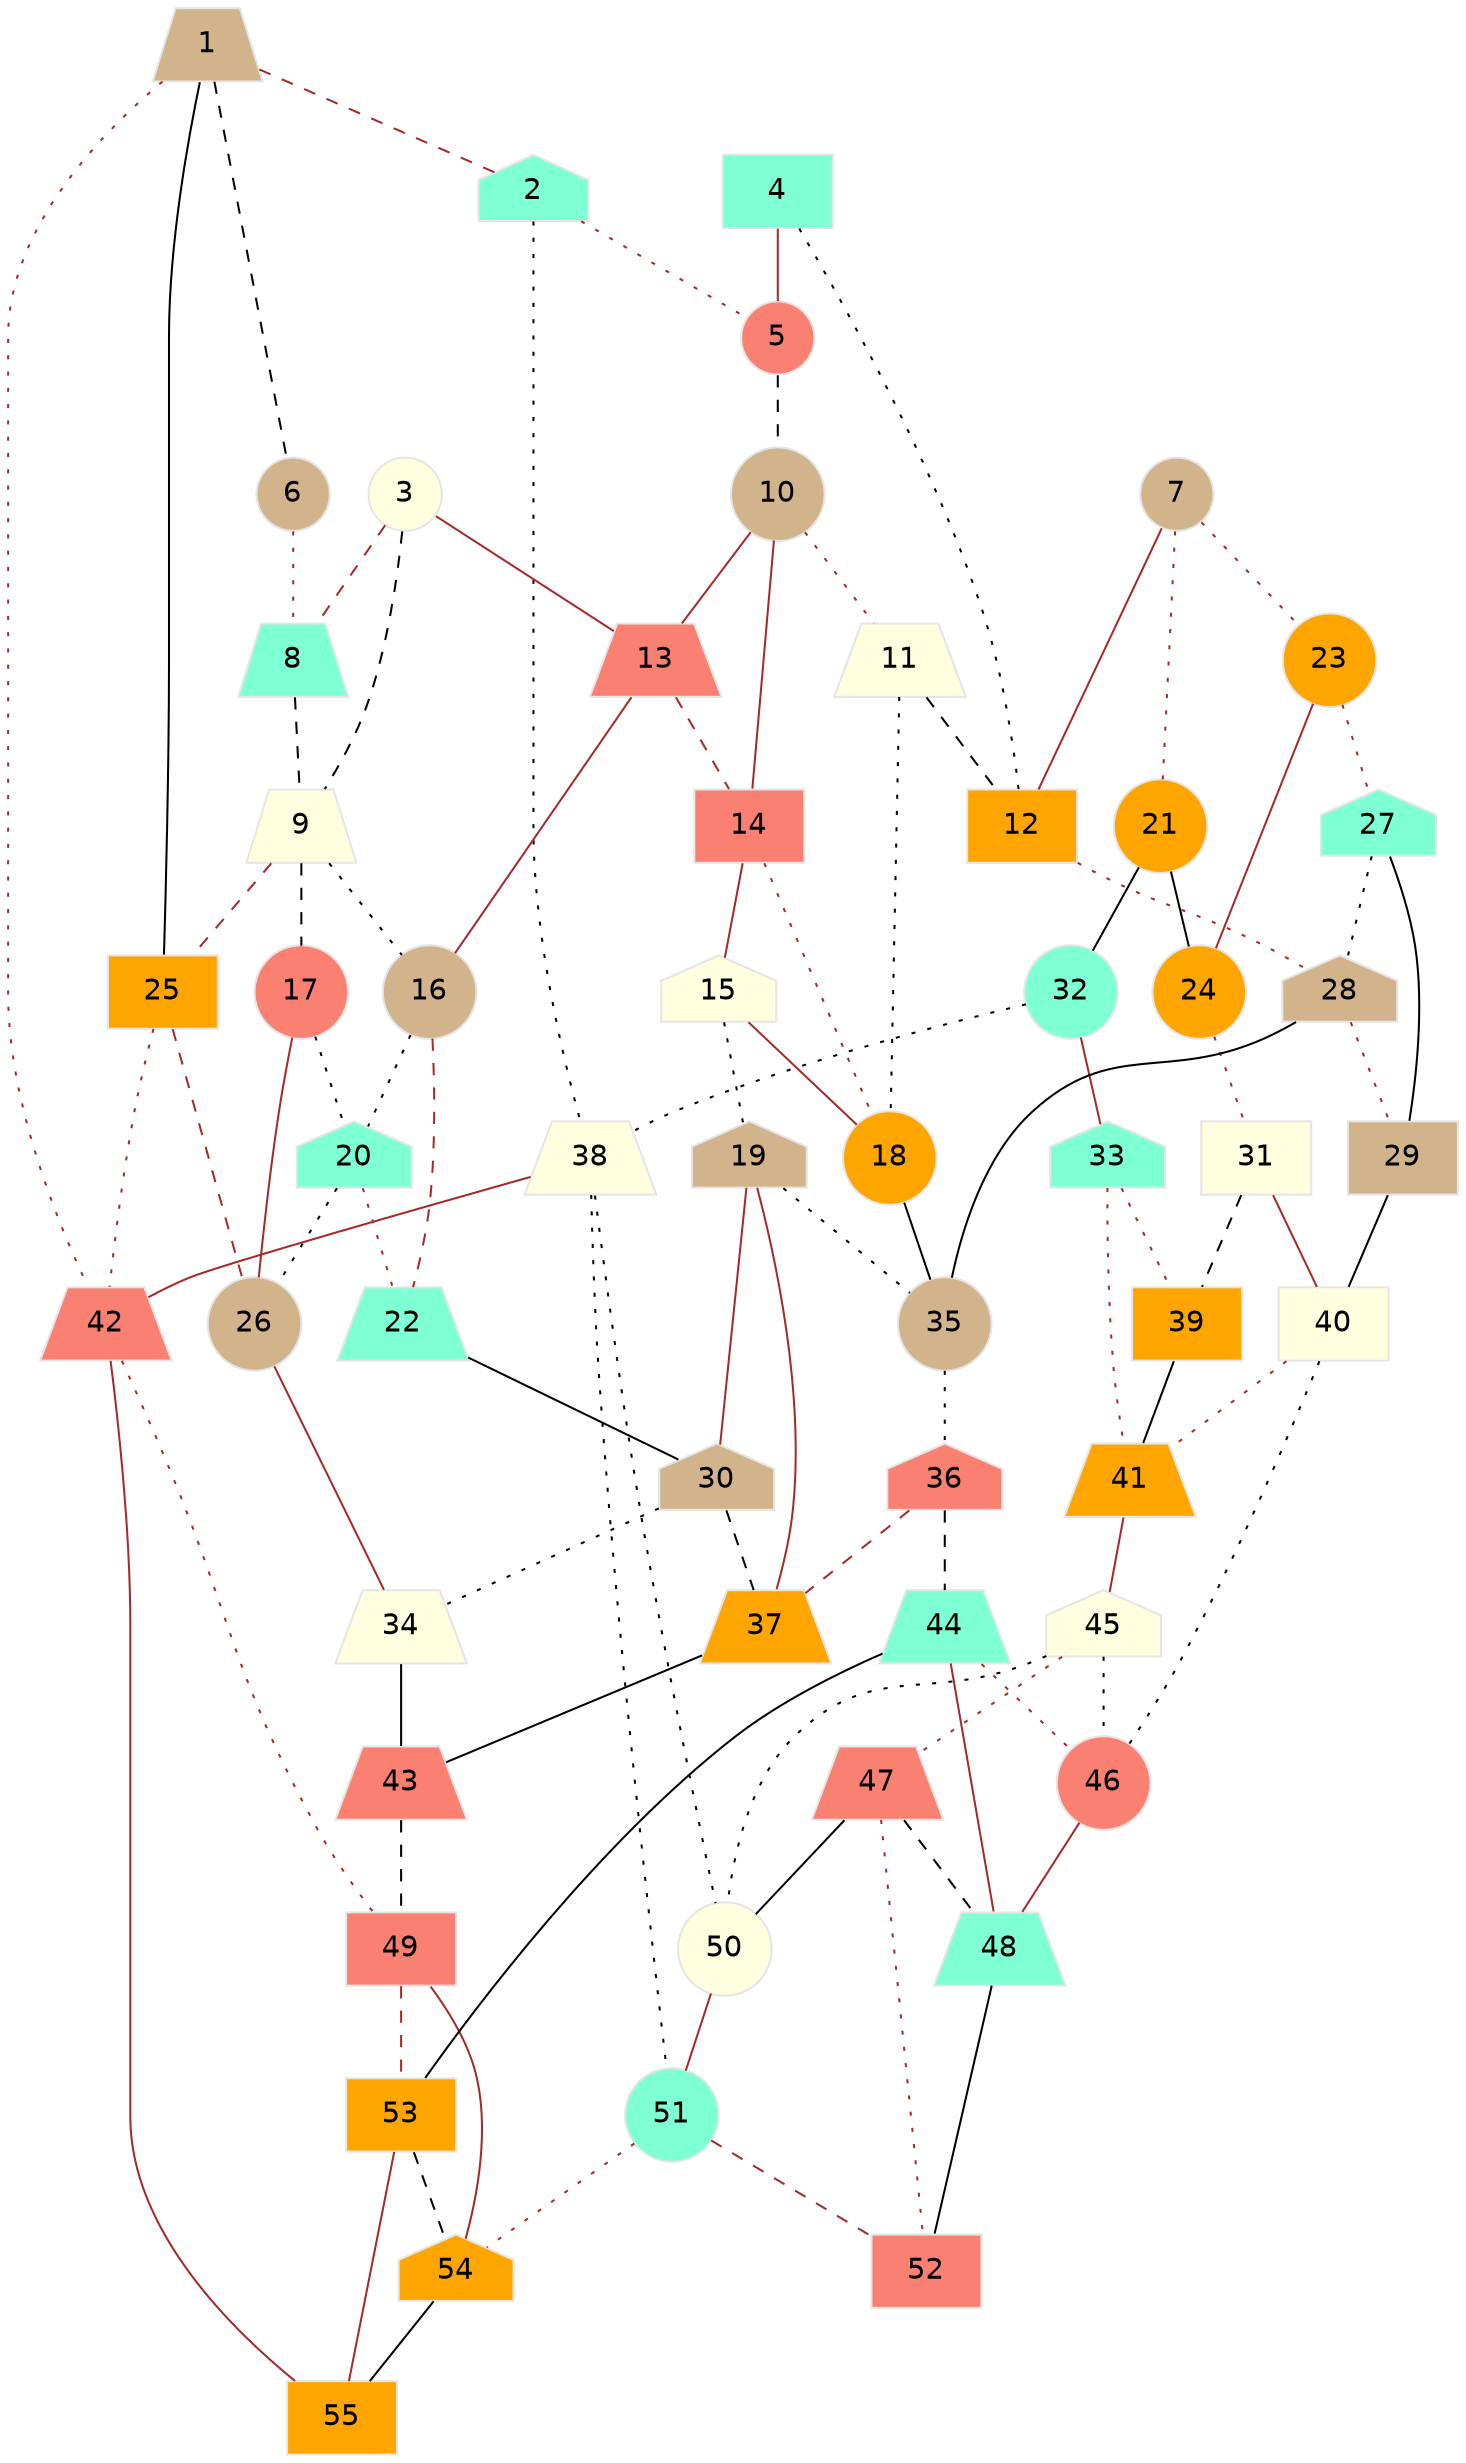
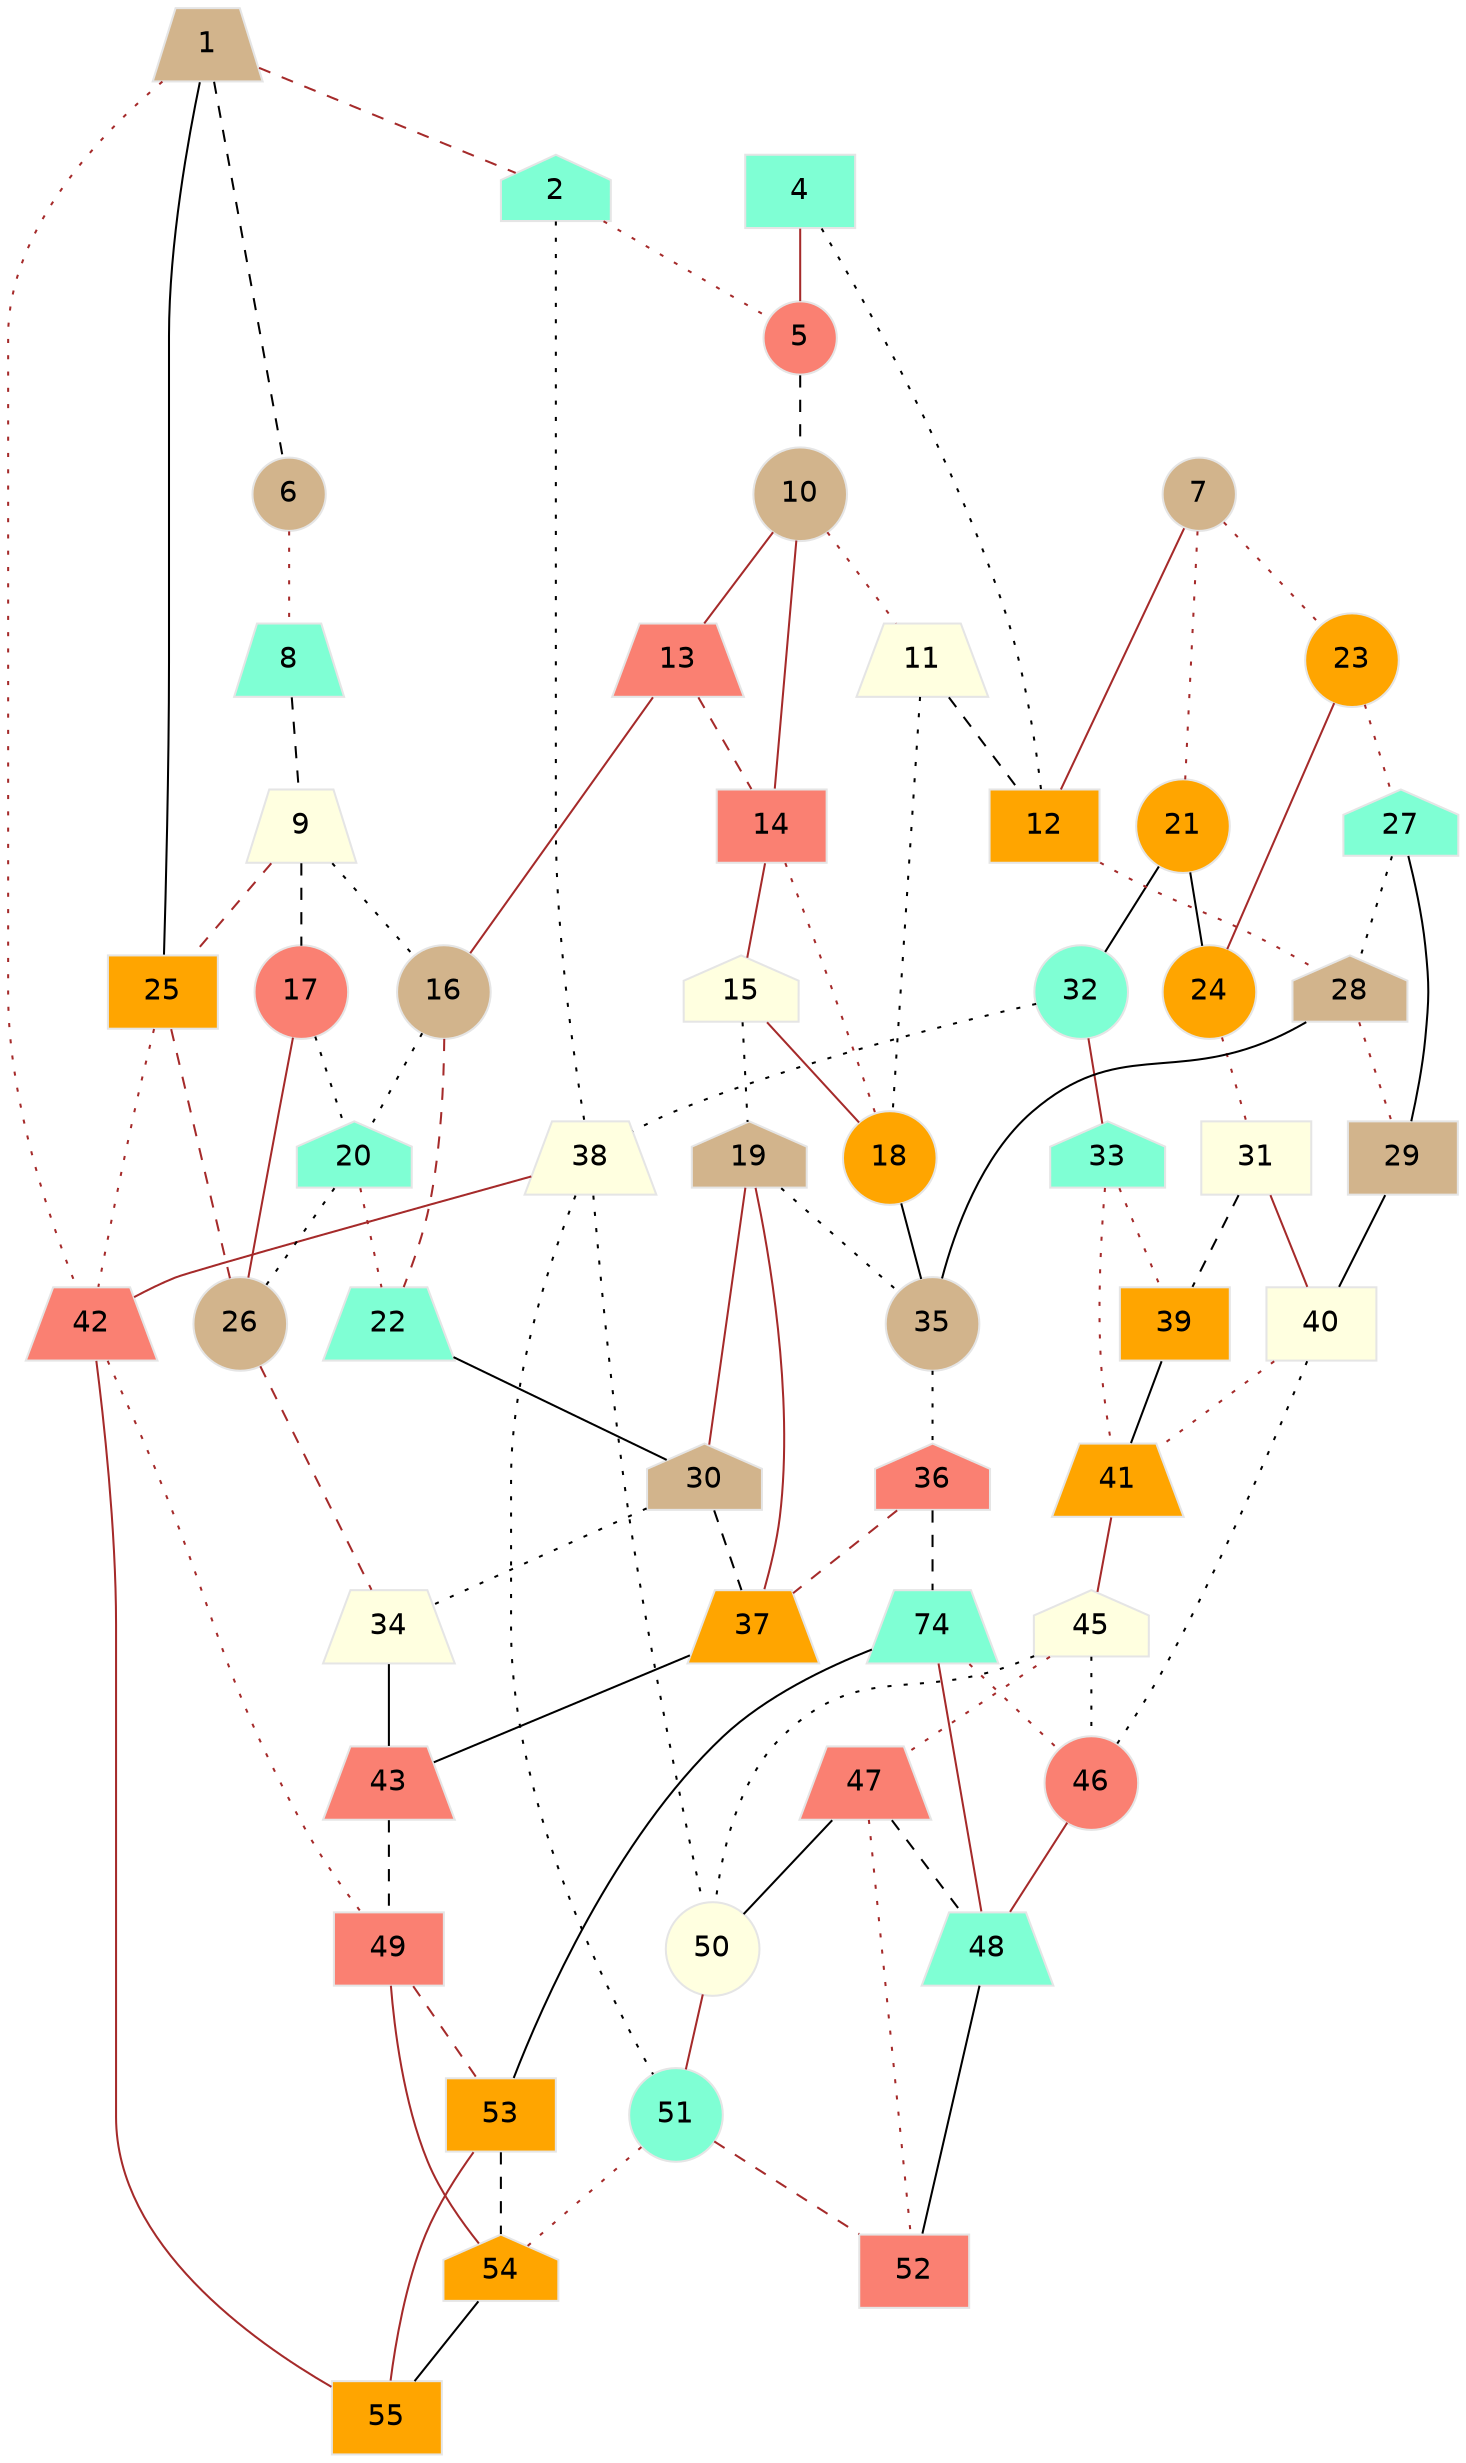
  graph {
    fontname="DejaVu Sans"
    node [color=gray90 fillcolor=orange fontname="DejaVu Sans" shape=circle style=filled]
    edge [color=brown fontname="DejaVu Sans" style=dotted weight=1.0]
    1 [fillcolor=tan shape=trapezium]
    2 [fillcolor=aquamarine shape=house]
    6 [fillcolor=tan]
    25 [shape=box]
    42 [fillcolor=salmon shape=trapezium]
    5 [fillcolor=salmon]
    38 [fillcolor=lightyellow shape=trapezium]
    8 [fillcolor=aquamarine shape=trapezium]
    26 [fillcolor=tan]
    49 [fillcolor=salmon shape=box]
    55 [shape=box]
    10 [fillcolor=tan]
    21
    24
    32 [fillcolor=aquamarine]
    50 [fillcolor=lightyellow]
    51 [fillcolor=aquamarine]
-   3 [fillcolor=lightyellow]
    9 [fillcolor=lightyellow shape=trapezium]
    13 [fillcolor=salmon shape=trapezium]
    16 [fillcolor=tan]
    17 [fillcolor=salmon]
    14 [fillcolor=salmon shape=box]
    4 [fillcolor=aquamarine shape=box]
    12 [shape=box]
    28 [fillcolor=tan shape=house]
    11 [fillcolor=lightyellow shape=trapezium]
    7 [fillcolor=tan]
    23
    27 [fillcolor=aquamarine shape=house]
    20 [fillcolor=aquamarine shape=house]
    22 [fillcolor=aquamarine shape=trapezium]
    18
    15 [fillcolor=lightyellow shape=house]
    35 [fillcolor=tan]
    29 [fillcolor=tan shape=box]
    19 [fillcolor=tan shape=house]
    30 [fillcolor=tan shape=house]
    37 [shape=trapezium]
    34 [fillcolor=lightyellow shape=trapezium]
    36 [fillcolor=salmon shape=house]
    43 [fillcolor=salmon shape=trapezium]
    31 [fillcolor=lightyellow shape=box]
    33 [fillcolor=aquamarine shape=house]
    40 [fillcolor=lightyellow shape=box]
    39 [shape=box]
    41 [shape=trapezium]
    46 [fillcolor=salmon]
    45 [fillcolor=lightyellow shape=house]
-   44 [fillcolor=aquamarine shape=trapezium]
+   44 [fillcolor=aquamarine shape=trapezium label=74]
    48 [fillcolor=aquamarine shape=trapezium]
    53 [shape=box]
    52 [fillcolor=salmon shape=box]
    54 [shape=house]
    47 [fillcolor=salmon shape=trapezium]
    1 -- 2 [style=dashed]
    1 -- 6 [color=black style=dashed]
    1 -- 25 [color=black style=solid]
    1 -- 42
    2 -- 5
    2 -- 38 [color=black]
    6 -- 8 [weight=2.0]
    25 -- 42
    25 -- 26 [style=dashed]
    42 -- 49
    42 -- 55 [style=solid]
    5 -- 10 [color=black style=dashed weight=2.0]
    38 -- 42 [style=solid]
    38 -- 50 [color=black]
    38 -- 51 [color=black]
    8 -- 9 [color=black style=dashed]
-   26 -- 34 [style=solid]
+   26 -- 34 [style=dashed]
    49 -- 53 [style=dashed]
    49 -- 54 [style=solid]
    10 -- 13 [style=solid]
    10 -- 14 [style=solid]
    10 -- 11
    21 -- 24 [color=black style=solid]
    21 -- 32 [color=black style=solid weight=2.0]
    24 -- 31
    32 -- 38 [color=black]
    32 -- 33 [style=solid]
    50 -- 51 [style=solid]
    51 -- 52 [style=dashed]
    51 -- 54
-   3 -- 8 [style=dashed]
-   3 -- 9 [color=black style=dashed]
-   3 -- 13 [style=solid]
    9 -- 25 [style=dashed]
    9 -- 16 [color=black]
    9 -- 17 [color=black style=dashed weight=2.0]
    13 -- 16 [style=solid]
    13 -- 14 [style=dashed]
    16 -- 20 [color=black]
    16 -- 22 [style=dashed]
    17 -- 26 [style=solid]
    17 -- 20 [color=black]
    14 -- 18
    14 -- 15 [style=solid]
    4 -- 5 [style=solid weight=2.0]
    4 -- 12 [color=black]
    12 -- 28
    28 -- 35 [color=black style=solid weight=2.0]
    28 -- 29
    11 -- 12 [color=black style=dashed]
    11 -- 18 [color=black]
    7 -- 21
    7 -- 12 [style=solid]
    7 -- 23
    23 -- 24 [style=solid]
    23 -- 27 [weight=2.0]
    27 -- 28 [color=black]
    27 -- 29 [color=black style=solid]
    20 -- 26 [color=black]
    20 -- 22
    22 -- 30 [color=black style=solid weight=2.0]
    18 -- 35 [color=black style=solid]
    15 -- 18 [style=solid]
    15 -- 19 [color=black]
    35 -- 36 [color=black]
    29 -- 40 [color=black style=solid]
    19 -- 35 [color=black]
    19 -- 30 [style=solid]
    19 -- 37 [style=solid]
    30 -- 37 [color=black style=dashed]
    30 -- 34 [color=black]
    37 -- 43 [color=black style=solid]
    34 -- 43 [color=black style=solid weight=2.0]
    36 -- 37 [style=dashed]
    36 -- 44 [color=black style=dashed]
    43 -- 49 [color=black style=dashed weight=3.0]
    31 -- 40 [style=solid]
    31 -- 39 [color=black style=dashed weight=2.0]
    33 -- 39
    33 -- 41
    40 -- 41
    40 -- 46 [color=black]
    39 -- 41 [color=black style=solid]
    41 -- 45 [style=solid]
    46 -- 48 [style=solid]
    45 -- 50 [color=black]
    45 -- 46 [color=black]
    45 -- 47
    44 -- 46
    44 -- 48 [style=solid]
    44 -- 53 [color=black style=solid]
    48 -- 52 [color=black style=solid weight=2.0]
    53 -- 55 [style=solid]
    53 -- 54 [color=black style=dashed weight=2.0]
    54 -- 55 [color=black style=solid]
    47 -- 50 [color=black style=solid]
    47 -- 48 [color=black style=dashed]
    47 -- 52
  }
